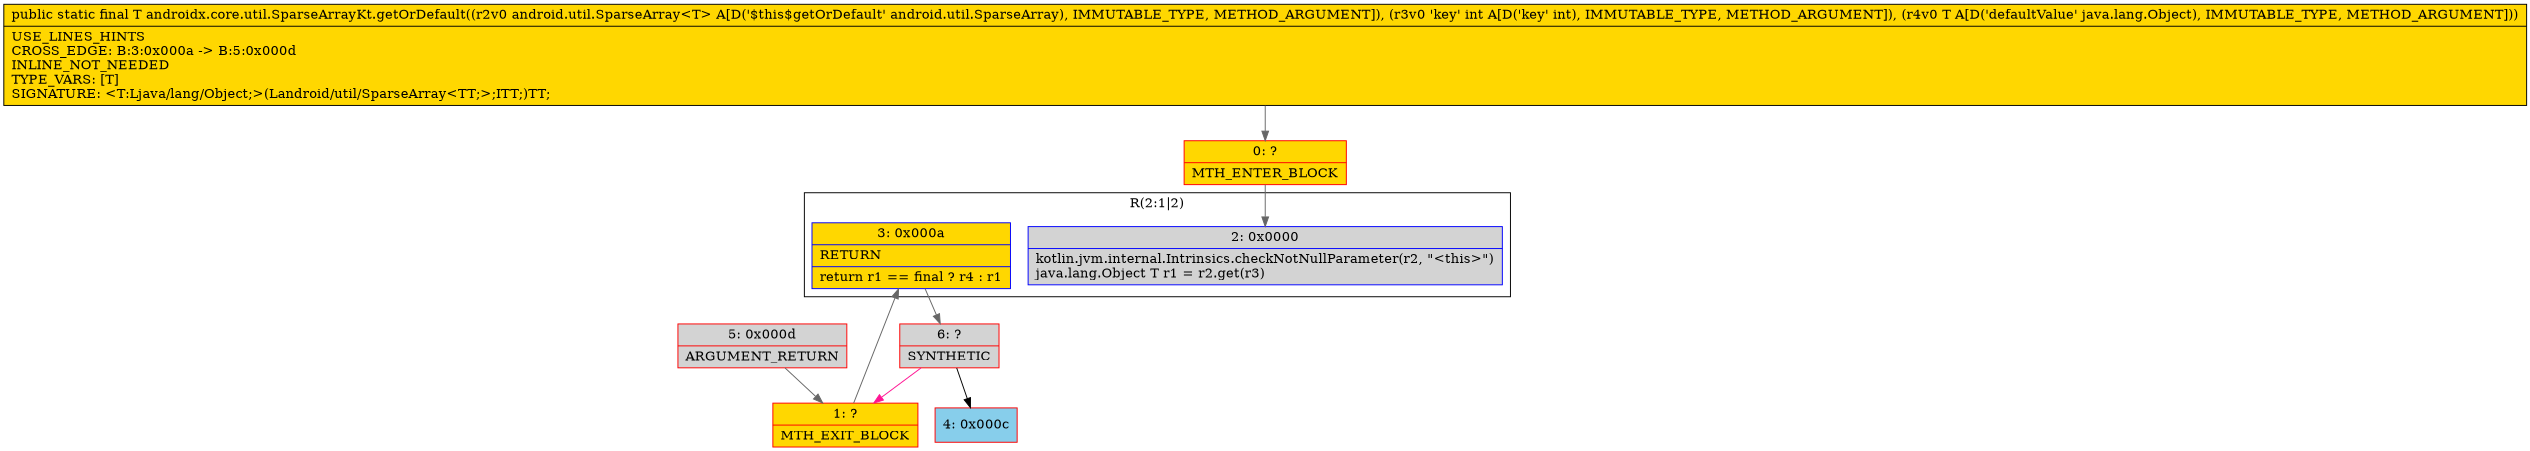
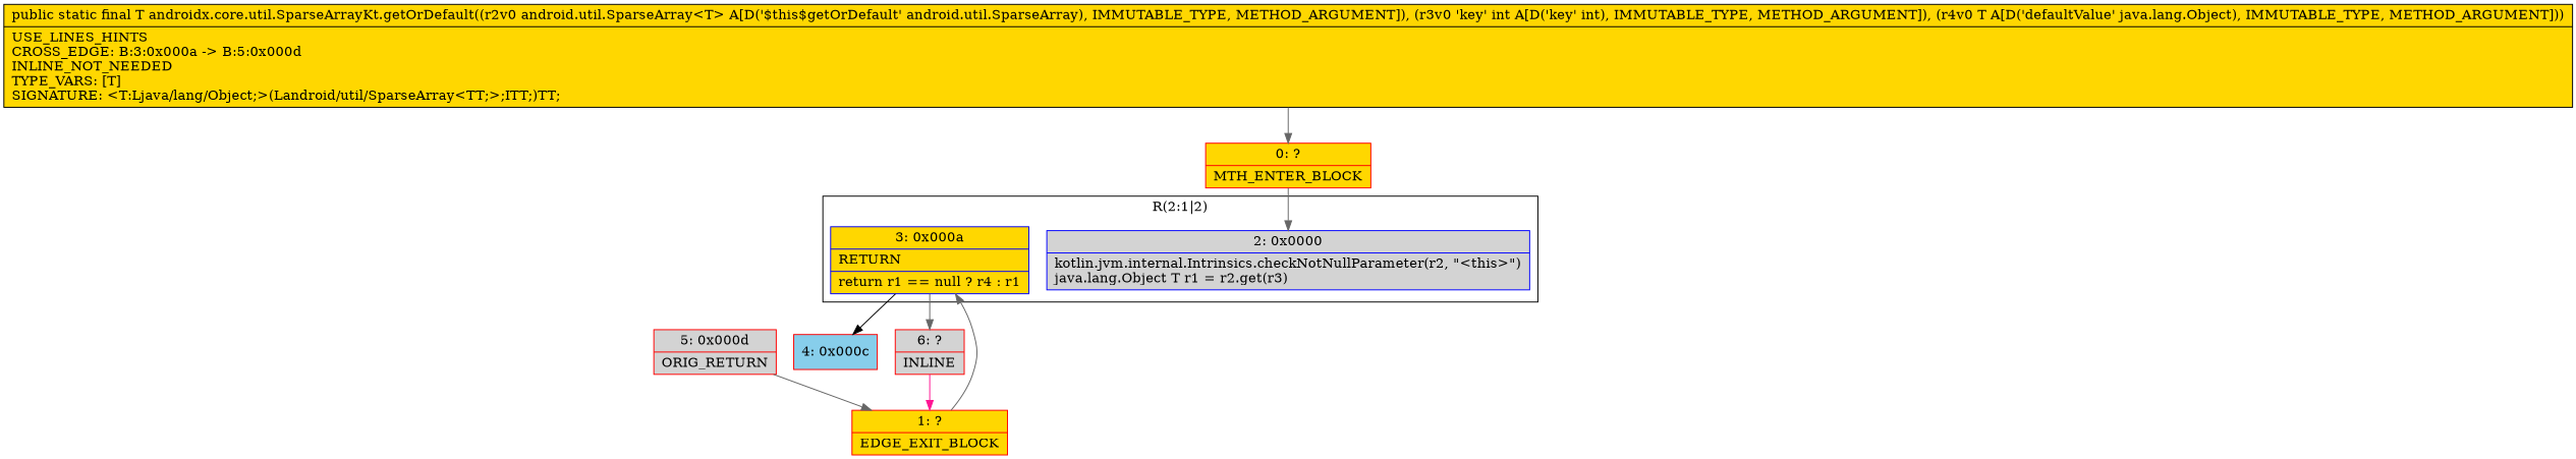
  digraph {
    node [color=red fillcolor=gold shape=record style=filled]
    edge [color=gray40]
    n1 [color=blue fillcolor=lightgrey label="{2\:\ 0x0000|kotlin.jvm.internal.Intrinsics.checkNotNullParameter(r2, \"\<this\>\")\ljava.lang.Object T r1 = r2.get(r3)\l}"]
-   n2 [color=blue label="{3\:\ 0x000a|RETURN\l|return r1 == final ? r4 : r1\l}"]
+   n2 [color=blue label="{3\:\ 0x000a|RETURN\l|return r1 == null ? r4 : r1\l}"]
    n3 [fillcolor=skyblue label="{4\:\ 0x000c}"]
-   n4 [fillcolor=lightgrey label="{6\:\ ?|SYNTHETIC\l}"]
-   n5 [label="{1\:\ ?|MTH_EXIT_BLOCK\l}"]
+   n4 [fillcolor=lightgrey label="{6\:\ ?|INLINE\l}"]
+   n5 [label="{1\:\ ?|EDGE_EXIT_BLOCK\l}"]
    n6 [label="{0\:\ ?|MTH_ENTER_BLOCK\l}"]
-   n7 [fillcolor=lightgrey label="{5\:\ 0x000d|ARGUMENT_RETURN\l}"]
+   n7 [fillcolor=lightgrey label="{5\:\ 0x000d|ORIG_RETURN\l}"]
    n8 [label="{public static final T androidx.core.util.SparseArrayKt.getOrDefault((r2v0 android.util.SparseArray\<T\> A[D('$this$getOrDefault' android.util.SparseArray), IMMUTABLE_TYPE, METHOD_ARGUMENT]), (r3v0 'key' int A[D('key' int), IMMUTABLE_TYPE, METHOD_ARGUMENT]), (r4v0 T A[D('defaultValue' java.lang.Object), IMMUTABLE_TYPE, METHOD_ARGUMENT]))  | USE_LINES_HINTS\lCROSS_EDGE: B:3:0x000a \-\> B:5:0x000d\lINLINE_NOT_NEEDED\lTYPE_VARS: [T]\lSIGNATURE: \<T:Ljava\/lang\/Object;\>(Landroid\/util\/SparseArray\<TT;\>;ITT;)TT;\l}" color=""]
    subgraph cluster_1 {
      label="R(2:1|2)"
      n1
      n2
    }
-   n4 -> n3 [color=black]
+   n2 -> n3 [color=black]
    n2 -> n4
    n4 -> n5 [color=deeppink]
    n5 -> n2
    n6 -> n1
    n7 -> n5
    n8 -> n6
  }
